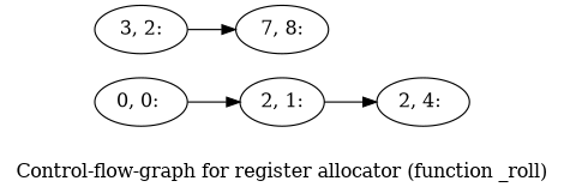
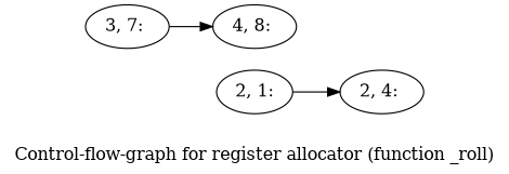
  digraph {
    label="Control-flow-graph for register allocator (function _roll)"
    rankdir=LR
-   n1 [label="0, 0: "]
    n2 [label="2, 1:"]
    n3 [label="2, 4: "]
-   n4 [label="3, 2:"]
-   n5 [label="7, 8:"]
-   n1 -> n2
+   n4 [label="3, 7: "]
+   n5 [label="4, 8: "]
    n2 -> n3
    n4 -> n5
  }
